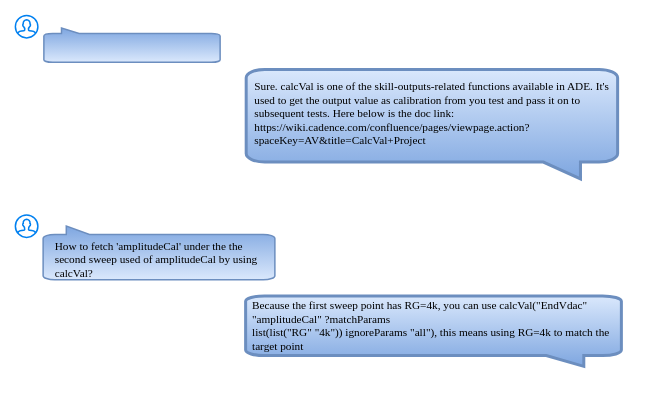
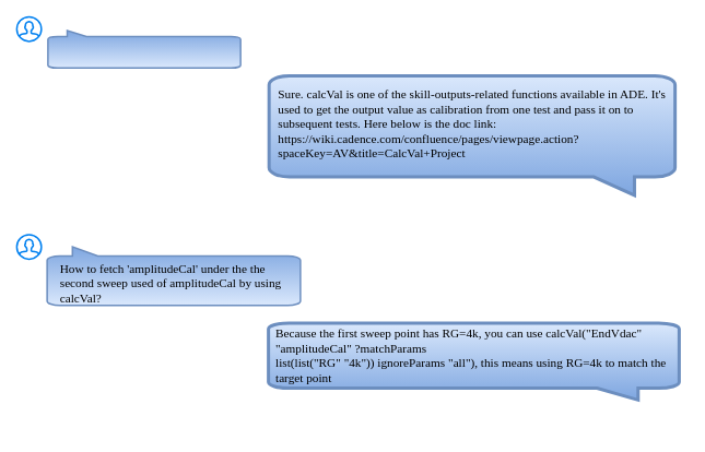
  <mxCell id="0" />
  <mxCell id="1" parent="0" />
  <mxCell id="2" value="" style="html=1;verticalLabelPosition=bottom;align=center;labelBackgroundColor=#ffffff;verticalAlign=top;strokeWidth=2;strokeColor=#6c8ebf;shadow=0;dashed=0;shape=mxgraph.ios7.icons.message;rotation=-180;fillColor=#dae8fc;gradientColor=#7ea6e0;" parent="1" vertex="1"><mxGeometry x="58" y="37" width="235" height="45.5" as="geometry" /></mxCell>
  <mxCell id="3" value="" style="html=1;verticalLabelPosition=bottom;align=center;labelBackgroundColor=#ffffff;verticalAlign=top;strokeWidth=4;strokeColor=#6c8ebf;shadow=0;dashed=0;shape=mxgraph.ios7.icons.message;rotation=0;fillColor=#dae8fc;gradientColor=#7ea6e0;" parent="1" vertex="1"><mxGeometry x="327.75" y="92" width="495.25" height="146" as="geometry" /></mxCell>
- <mxCell id="4" value="&lt;font color=&quot;#000000&quot; style=&quot;&quot; face=&quot;Times New Roman&quot;&gt;&lt;span style=&quot;font-size: 15px;&quot;&gt;Sure. calcVal is one of the skill-outputs-related functions available in ADE. It's used to get the output value as calibration from you test and pass it on to subsequent tests. Here below is the doc link:&lt;br&gt;https://wiki.cadence.com/confluence/pages/viewpage.action?spaceKey=AV&amp;amp;title=CalcVal+Project&lt;/span&gt;&lt;br&gt;&lt;/font&gt;" style="text;html=1;align=left;verticalAlign=middle;whiteSpace=wrap;rounded=0;" parent="1" vertex="1"><mxGeometry x="337.25" y="89" width="500.75" height="122" as="geometry" /></mxCell>
+ <mxCell id="4" value="&lt;font color=&quot;#000000&quot; style=&quot;&quot; face=&quot;Times New Roman&quot;&gt;&lt;span style=&quot;font-size: 15px;&quot;&gt;Sure. calcVal is one of the skill-outputs-related functions available in ADE. It's used to get the output value as calibration from one test and pass it on to subsequent tests. Here below is the doc link:&lt;br&gt;https://wiki.cadence.com/confluence/pages/viewpage.action?spaceKey=AV&amp;amp;title=CalcVal+Project&lt;/span&gt;&lt;br&gt;&lt;/font&gt;" style="text;html=1;align=left;verticalAlign=middle;whiteSpace=wrap;rounded=0;" parent="1" vertex="1"><mxGeometry x="337.25" y="89" width="500.75" height="122" as="geometry" /></mxCell>
  <mxCell id="5" value="" style="shape=image;verticalLabelPosition=bottom;labelBackgroundColor=default;verticalAlign=top;aspect=fixed;imageAspect=0;image=https://cdn.prod.website-files.com/6645c0129428882861d078b8/66603a396277018e032d922f_655de28155bb514f823c1f18_1681142503openai-icon-png.png;" vertex="1" parent="1"><mxGeometry x="777" y="238" width="30" height="30" as="geometry" /></mxCell>
  <mxCell id="6" value="" style="html=1;verticalLabelPosition=bottom;align=center;labelBackgroundColor=#ffffff;verticalAlign=top;strokeWidth=2;strokeColor=#0080F0;shadow=0;dashed=0;shape=mxgraph.ios7.icons.user;" vertex="1" parent="1"><mxGeometry x="20" y="20" width="30" height="30" as="geometry" /></mxCell>
  <mxCell id="7" value="" style="html=1;verticalLabelPosition=bottom;align=center;labelBackgroundColor=#ffffff;verticalAlign=top;strokeWidth=2;strokeColor=#6c8ebf;shadow=0;dashed=0;shape=mxgraph.ios7.icons.message;rotation=-180;fillColor=#dae8fc;gradientColor=#7ea6e0;" vertex="1" parent="1"><mxGeometry x="57" y="301" width="309" height="71.5" as="geometry" /></mxCell>
  <mxCell id="8" value="&lt;font face=&quot;Times New Roman&quot;&gt;&lt;span style=&quot;font-size: 15px;&quot;&gt;How to fetch 'amplitudeCal&lt;/span&gt;&lt;span style=&quot;font-size: 15px;&quot;&gt;' under the the second sweep used of amplitudeCal&amp;nbsp;&lt;/span&gt;&lt;span style=&quot;font-size: 15px;&quot;&gt;by using calcVal?&amp;nbsp;&lt;/span&gt;&lt;/font&gt;" style="text;html=1;align=left;verticalAlign=middle;whiteSpace=wrap;rounded=0;" vertex="1" parent="1"><mxGeometry x="70.5" y="316" width="297" height="57.25" as="geometry" /></mxCell>
  <mxCell id="9" value="" style="html=1;verticalLabelPosition=bottom;align=center;labelBackgroundColor=#ffffff;verticalAlign=top;strokeWidth=2;strokeColor=#0080F0;shadow=0;dashed=0;shape=mxgraph.ios7.icons.user;" vertex="1" parent="1"><mxGeometry x="20" y="286" width="30" height="30" as="geometry" /></mxCell>
  <mxCell id="10" value="" style="html=1;verticalLabelPosition=bottom;align=center;labelBackgroundColor=#ffffff;verticalAlign=top;strokeWidth=4;strokeColor=#6c8ebf;shadow=0;dashed=0;shape=mxgraph.ios7.icons.message;rotation=0;fillColor=#dae8fc;gradientColor=#7ea6e0;" vertex="1" parent="1"><mxGeometry x="327" y="394" width="501" height="94" as="geometry" /></mxCell>
  <mxCell id="11" value="&lt;font face=&quot;Times New Roman&quot;&gt;&lt;span style=&quot;font-size: 15px;&quot;&gt;&lt;div&gt;Because the first sweep point has RG=4k, you can use calcVal(&quot;EndVdac&quot; &quot;amplitudeCal&quot; ?matchParams&lt;/div&gt;&lt;div&gt;list(list(&quot;RG&quot; &quot;4k&quot;)) ignoreParams &quot;all&quot;), this means using RG=4k to match the target point&lt;/div&gt;&lt;/span&gt;&lt;/font&gt;" style="text;html=1;align=left;verticalAlign=middle;whiteSpace=wrap;rounded=0;" vertex="1" parent="1"><mxGeometry x="334" y="395" width="489" height="76" as="geometry" /></mxCell>
  <mxCell id="12" value="" style="shape=image;verticalLabelPosition=bottom;labelBackgroundColor=default;verticalAlign=top;aspect=fixed;imageAspect=0;image=https://cdn.prod.website-files.com/6645c0129428882861d078b8/66603a396277018e032d922f_655de28155bb514f823c1f18_1681142503openai-icon-png.png;" vertex="1" parent="1"><mxGeometry x="777" y="500" width="30" height="30" as="geometry" /></mxCell>
